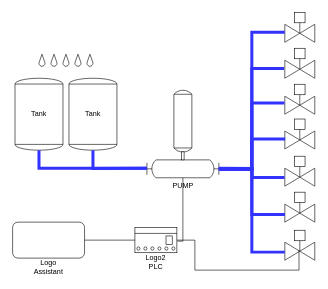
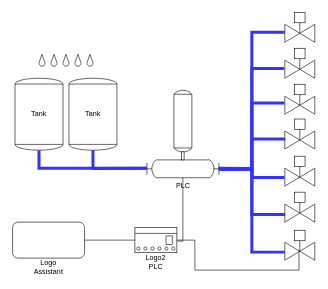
  <mxCell id="0" />
  <mxCell id="1" parent="0" />
- <mxCell id="2" value="PUMP" style="shape=mxgraph.pid.pumps.vertical_pump;html=1;pointerEvents=1;align=center;verticalLabelPosition=bottom;verticalAlign=top;dashed=0;" parent="1" vertex="1"><mxGeometry x="244" y="150" width="120" height="146" as="geometry" /></mxCell>
+ <mxCell id="2" value="PLC" style="shape=mxgraph.pid.pumps.vertical_pump;html=1;pointerEvents=1;align=center;verticalLabelPosition=bottom;verticalAlign=top;dashed=0;" parent="1" vertex="1"><mxGeometry x="244" y="150" width="120" height="146" as="geometry" /></mxCell>
  <mxCell id="3" value="" style="shape=mxgraph.pid.vessels.tank;html=1;pointerEvents=1;align=center;verticalLabelPosition=bottom;verticalAlign=top;dashed=0;" parent="1" vertex="1"><mxGeometry x="24" y="130" width="80" height="120" as="geometry" /></mxCell>
  <mxCell id="4" value="" style="shape=mxgraph.pid.vessels.tank;html=1;pointerEvents=1;align=center;verticalLabelPosition=bottom;verticalAlign=top;dashed=0;" parent="1" vertex="1"><mxGeometry x="114" y="130" width="80" height="120" as="geometry" /></mxCell>
  <mxCell id="5" value="" style="endArrow=none;html=1;rounded=0;exitX=0.5;exitY=1;exitDx=0;exitDy=0;exitPerimeter=0;edgeStyle=orthogonalEdgeStyle;strokeWidth=5;strokeColor=#3333FF;" parent="1" source="3" edge="1"><mxGeometry width="50" height="50" relative="1" as="geometry"><mxPoint x="494" y="380" as="sourcePoint" /><mxPoint x="244" y="280" as="targetPoint" /><Array as="points"><mxPoint x="64" y="280" /></Array></mxGeometry></mxCell>
  <mxCell id="6" value="" style="endArrow=none;html=1;rounded=0;entryX=0.5;entryY=1;entryDx=0;entryDy=0;entryPerimeter=0;edgeStyle=orthogonalEdgeStyle;strokeWidth=5;strokeColor=#3333FF;" parent="1" target="4" edge="1"><mxGeometry width="50" height="50" relative="1" as="geometry"><mxPoint x="244" y="280" as="sourcePoint" /><mxPoint x="174" y="270" as="targetPoint" /></mxGeometry></mxCell>
  <mxCell id="7" value="" style="verticalLabelPosition=bottom;align=center;html=1;verticalAlign=top;pointerEvents=1;dashed=0;shape=mxgraph.pid2valves.valve;valveType=gate;actuator=powered" parent="1" vertex="1"><mxGeometry x="474" y="140" width="50" height="50" as="geometry" /></mxCell>
  <mxCell id="8" value="" style="part=1;strokeColor=none;fillColor=none;fontStyle=1;fontSize=14;" parent="7" vertex="1"><mxGeometry x="16.25" width="17.5" height="17.5" as="geometry" /></mxCell>
  <mxCell id="9" value="" style="verticalLabelPosition=bottom;align=center;html=1;verticalAlign=top;pointerEvents=1;dashed=0;shape=mxgraph.pid2valves.valve;valveType=gate;actuator=powered" parent="1" vertex="1"><mxGeometry x="474" y="198" width="50" height="50" as="geometry" /></mxCell>
  <mxCell id="10" value="" style="part=1;strokeColor=none;fillColor=none;fontStyle=1;fontSize=14;" parent="9" vertex="1"><mxGeometry x="16.25" width="17.5" height="17.5" as="geometry" /></mxCell>
  <mxCell id="11" value="" style="verticalLabelPosition=bottom;align=center;html=1;verticalAlign=top;pointerEvents=1;dashed=0;shape=mxgraph.pid2valves.valve;valveType=gate;actuator=powered" parent="1" vertex="1"><mxGeometry x="474" y="260" width="50" height="50" as="geometry" /></mxCell>
  <mxCell id="12" value="" style="part=1;strokeColor=none;fillColor=none;fontStyle=1;fontSize=14;" parent="11" vertex="1"><mxGeometry x="16.25" width="17.5" height="17.5" as="geometry" /></mxCell>
  <mxCell id="13" value="" style="verticalLabelPosition=bottom;align=center;html=1;verticalAlign=top;pointerEvents=1;dashed=0;shape=mxgraph.pid2valves.valve;valveType=gate;actuator=powered" parent="1" vertex="1"><mxGeometry x="474" y="80" width="50" height="50" as="geometry" /></mxCell>
  <mxCell id="14" value="" style="part=1;strokeColor=none;fillColor=none;fontStyle=1;fontSize=14;" parent="13" vertex="1"><mxGeometry x="16.25" width="17.5" height="17.5" as="geometry" /></mxCell>
  <mxCell id="15" value="" style="verticalLabelPosition=bottom;align=center;html=1;verticalAlign=top;pointerEvents=1;dashed=0;shape=mxgraph.pid2valves.valve;valveType=gate;actuator=powered" parent="1" vertex="1"><mxGeometry x="474" y="320" width="50" height="50" as="geometry" /></mxCell>
  <mxCell id="16" value="" style="part=1;strokeColor=none;fillColor=none;fontStyle=1;fontSize=14;" parent="15" vertex="1"><mxGeometry x="16.25" width="17.5" height="17.5" as="geometry" /></mxCell>
  <mxCell id="17" value="" style="verticalLabelPosition=bottom;align=center;html=1;verticalAlign=top;pointerEvents=1;dashed=0;shape=mxgraph.pid2valves.valve;valveType=gate;actuator=powered" parent="1" vertex="1"><mxGeometry x="474" y="383.5" width="50" height="50" as="geometry" /></mxCell>
  <mxCell id="18" value="" style="part=1;strokeColor=none;fillColor=none;fontStyle=1;fontSize=14;" parent="17" vertex="1"><mxGeometry x="16.25" width="17.5" height="17.5" as="geometry" /></mxCell>
  <mxCell id="19" value="" style="verticalLabelPosition=bottom;align=center;html=1;verticalAlign=top;pointerEvents=1;dashed=0;shape=mxgraph.pid2valves.valve;valveType=gate;actuator=powered" parent="1" vertex="1"><mxGeometry x="474" y="20" width="50" height="50" as="geometry" /></mxCell>
  <mxCell id="20" value="" style="part=1;strokeColor=none;fillColor=none;fontStyle=1;fontSize=14;" parent="19" vertex="1"><mxGeometry x="16.25" width="17.5" height="17.5" as="geometry" /></mxCell>
  <mxCell id="21" value="" style="endArrow=none;html=1;rounded=0;strokeColor=#3333FF;strokeWidth=5;entryX=-0.003;entryY=0.666;entryDx=0;entryDy=0;entryPerimeter=0;exitX=1;exitY=0.9;exitDx=0;exitDy=0;exitPerimeter=0;edgeStyle=orthogonalEdgeStyle;" parent="1" source="2" target="19" edge="1"><mxGeometry width="50" height="50" relative="1" as="geometry"><mxPoint x="394" y="110" as="sourcePoint" /><mxPoint x="444" y="60" as="targetPoint" /></mxGeometry></mxCell>
  <mxCell id="22" value="" style="endArrow=none;html=1;rounded=0;strokeColor=#3333FF;strokeWidth=5;entryX=-0.013;entryY=0.622;entryDx=0;entryDy=0;entryPerimeter=0;exitX=1;exitY=0.9;exitDx=0;exitDy=0;exitPerimeter=0;edgeStyle=orthogonalEdgeStyle;" parent="1" source="2" target="7" edge="1"><mxGeometry width="50" height="50" relative="1" as="geometry"><mxPoint x="384" y="330" as="sourcePoint" /><mxPoint x="434" y="280" as="targetPoint" /></mxGeometry></mxCell>
  <mxCell id="23" value="" style="endArrow=none;html=1;rounded=0;strokeColor=#3333FF;strokeWidth=5;entryX=-0.024;entryY=0.674;entryDx=0;entryDy=0;entryPerimeter=0;exitX=1;exitY=0.9;exitDx=0;exitDy=0;exitPerimeter=0;edgeStyle=orthogonalEdgeStyle;" parent="1" source="2" target="13" edge="1"><mxGeometry width="50" height="50" relative="1" as="geometry"><mxPoint x="384" y="170" as="sourcePoint" /><mxPoint x="434" y="120" as="targetPoint" /><Array as="points"><mxPoint x="419" y="281" /><mxPoint x="419" y="114" /></Array></mxGeometry></mxCell>
  <mxCell id="24" value="" style="endArrow=none;html=1;rounded=0;strokeColor=#3333FF;strokeWidth=5;entryX=0;entryY=0.73;entryDx=0;entryDy=0;entryPerimeter=0;exitX=1;exitY=0.9;exitDx=0;exitDy=0;exitPerimeter=0;edgeStyle=orthogonalEdgeStyle;" parent="1" source="2" target="17" edge="1"><mxGeometry width="50" height="50" relative="1" as="geometry"><mxPoint x="324" y="360" as="sourcePoint" /><mxPoint x="374" y="310" as="targetPoint" /></mxGeometry></mxCell>
  <mxCell id="25" value="" style="endArrow=none;html=1;rounded=0;strokeColor=#3333FF;strokeWidth=5;entryX=0.003;entryY=0.742;entryDx=0;entryDy=0;entryPerimeter=0;exitX=1;exitY=0.9;exitDx=0;exitDy=0;exitPerimeter=0;edgeStyle=orthogonalEdgeStyle;" parent="1" source="2" target="15" edge="1"><mxGeometry width="50" height="50" relative="1" as="geometry"><mxPoint x="374" y="360" as="sourcePoint" /><mxPoint x="424" y="310" as="targetPoint" /></mxGeometry></mxCell>
  <mxCell id="26" value="" style="endArrow=none;html=1;rounded=0;strokeColor=#3333FF;strokeWidth=5;entryX=-0.011;entryY=0.708;entryDx=0;entryDy=0;entryPerimeter=0;edgeStyle=orthogonalEdgeStyle;" parent="1" target="11" edge="1"><mxGeometry width="50" height="50" relative="1" as="geometry"><mxPoint x="364" y="280" as="sourcePoint" /><mxPoint x="434" y="296" as="targetPoint" /></mxGeometry></mxCell>
  <mxCell id="27" value="" style="endArrow=none;html=1;rounded=0;strokeColor=#3333FF;strokeWidth=5;entryX=0.012;entryY=0.663;entryDx=0;entryDy=0;entryPerimeter=0;exitX=1;exitY=0.9;exitDx=0;exitDy=0;exitPerimeter=0;edgeStyle=orthogonalEdgeStyle;" parent="1" source="2" target="9" edge="1"><mxGeometry width="50" height="50" relative="1" as="geometry"><mxPoint x="354" y="290" as="sourcePoint" /><mxPoint x="404" y="240" as="targetPoint" /></mxGeometry></mxCell>
  <mxCell id="28" value="Tank" style="text;html=1;strokeColor=none;fillColor=none;align=center;verticalAlign=middle;whiteSpace=wrap;rounded=0;" parent="1" vertex="1"><mxGeometry x="34" y="175" width="60" height="30" as="geometry" /></mxCell>
  <mxCell id="29" value="Tank" style="text;html=1;strokeColor=none;fillColor=none;align=center;verticalAlign=middle;whiteSpace=wrap;rounded=0;" parent="1" vertex="1"><mxGeometry x="124" y="175" width="60" height="30" as="geometry" /></mxCell>
  <mxCell id="30" value="" style="verticalLabelPosition=bottom;verticalAlign=top;html=1;shape=mxgraph.basic.drop" vertex="1" parent="1"><mxGeometry x="64" y="90" width="10" height="20" as="geometry" /></mxCell>
  <mxCell id="31" value="" style="verticalLabelPosition=bottom;verticalAlign=top;html=1;shape=mxgraph.basic.drop" vertex="1" parent="1"><mxGeometry x="84" y="90" width="10" height="20" as="geometry" /></mxCell>
  <mxCell id="32" value="" style="verticalLabelPosition=bottom;verticalAlign=top;html=1;shape=mxgraph.basic.drop" vertex="1" parent="1"><mxGeometry x="104" y="90" width="10" height="20" as="geometry" /></mxCell>
  <mxCell id="33" value="" style="verticalLabelPosition=bottom;verticalAlign=top;html=1;shape=mxgraph.basic.drop" vertex="1" parent="1"><mxGeometry x="124" y="90" width="10" height="20" as="geometry" /></mxCell>
  <mxCell id="34" value="" style="verticalLabelPosition=bottom;verticalAlign=top;html=1;shape=mxgraph.basic.drop" vertex="1" parent="1"><mxGeometry x="144" y="90" width="10" height="20" as="geometry" /></mxCell>
  <mxCell id="35" value="" style="group" vertex="1" connectable="0" parent="1"><mxGeometry x="20" y="370" width="120" height="60" as="geometry" /></mxCell>
  <mxCell id="36" value="" style="rounded=1;whiteSpace=wrap;html=1;" vertex="1" parent="35"><mxGeometry width="120" height="60" as="geometry" /></mxCell>
  <mxCell id="37" value="" style="shape=image;html=1;verticalAlign=top;verticalLabelPosition=bottom;labelBackgroundColor=#ffffff;imageAspect=0;aspect=fixed;image=https://cdn1.iconfinder.com/data/icons/fruit-136/64/Fruit_iconfree_Filled_Outline_raspberry-healthy-organic-food-fruit_icon-128.png" vertex="1" parent="35"><mxGeometry x="36" y="6" width="48" height="48" as="geometry" /></mxCell>
  <mxCell id="38" value="" style="verticalLabelPosition=bottom;dashed=0;shadow=0;html=1;align=center;verticalAlign=top;shape=mxgraph.cabinets.overcurrent_relay_1_32a;" vertex="1" parent="1"><mxGeometry x="224" y="379" width="70" height="42" as="geometry" /></mxCell>
  <mxCell id="39" value="" style="endArrow=none;html=1;rounded=0;" edge="1" parent="1" source="36" target="38"><mxGeometry width="50" height="50" relative="1" as="geometry"><mxPoint x="154" y="400" as="sourcePoint" /><mxPoint x="204" y="350" as="targetPoint" /></mxGeometry></mxCell>
  <mxCell id="40" value="" style="endArrow=none;html=1;rounded=0;exitX=1.014;exitY=0.54;exitDx=0;exitDy=0;exitPerimeter=0;edgeStyle=orthogonalEdgeStyle;" edge="1" parent="1" source="38" target="2"><mxGeometry width="50" height="50" relative="1" as="geometry"><mxPoint x="324" y="370" as="sourcePoint" /><mxPoint x="374" y="320" as="targetPoint" /></mxGeometry></mxCell>
  <mxCell id="41" value="" style="endArrow=none;html=1;rounded=0;entryX=0.473;entryY=0.67;entryDx=0;entryDy=0;entryPerimeter=0;edgeStyle=orthogonalEdgeStyle;" edge="1" parent="1" source="38" target="17"><mxGeometry width="50" height="50" relative="1" as="geometry"><mxPoint x="474" y="500" as="sourcePoint" /><mxPoint x="524" y="450" as="targetPoint" /><Array as="points"><mxPoint x="324" y="400" /><mxPoint x="324" y="450" /><mxPoint x="498" y="450" /></Array></mxGeometry></mxCell>
  <mxCell id="42" value="Logo Assistant" style="text;html=1;strokeColor=none;fillColor=none;align=center;verticalAlign=middle;whiteSpace=wrap;rounded=0;" vertex="1" parent="1"><mxGeometry x="50" y="430" width="60" height="30" as="geometry" /></mxCell>
  <mxCell id="43" value="Logo2&lt;br&gt;PLC" style="text;html=1;strokeColor=none;fillColor=none;align=center;verticalAlign=middle;whiteSpace=wrap;rounded=0;" vertex="1" parent="1"><mxGeometry x="229" y="421" width="60" height="30" as="geometry" /></mxCell>
